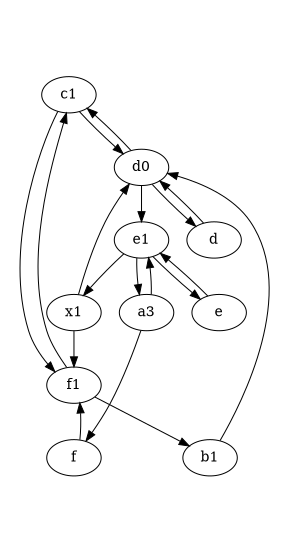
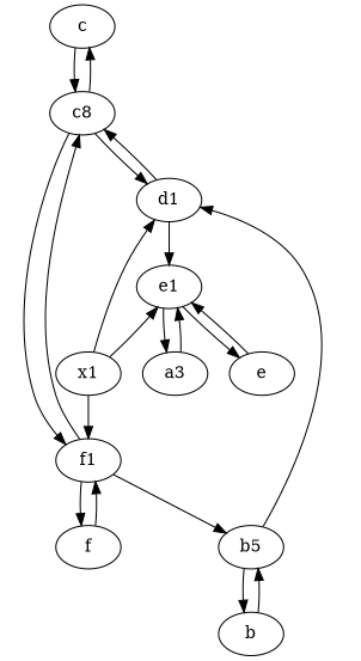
  digraph {
-   c1
+   c
+   c1 [label=c8]
    f1
-   d1 [label=d0]
+   d1
    f
-   b1
+   b1 [label=b5]
    e1
-   d
    x1
    e
    n11 [label=a3]
+   b
+   c -> c1
+   c1 -> c
    c1 -> f1
    c1 -> d1
    f1 -> c1
-   n11 -> f
+   f1 -> f
    f1 -> b1
    d1 -> c1
    d1 -> e1
-   d1 -> d
    f -> f1
    b1 -> d1
-   e1 -> x1
+   b1 -> b
+   x1 -> e1
    e1 -> e
    e1 -> n11
-   d -> d1
    x1 -> f1
    x1 -> d1
    e -> e1
    n11 -> e1
+   b -> b1
  }
